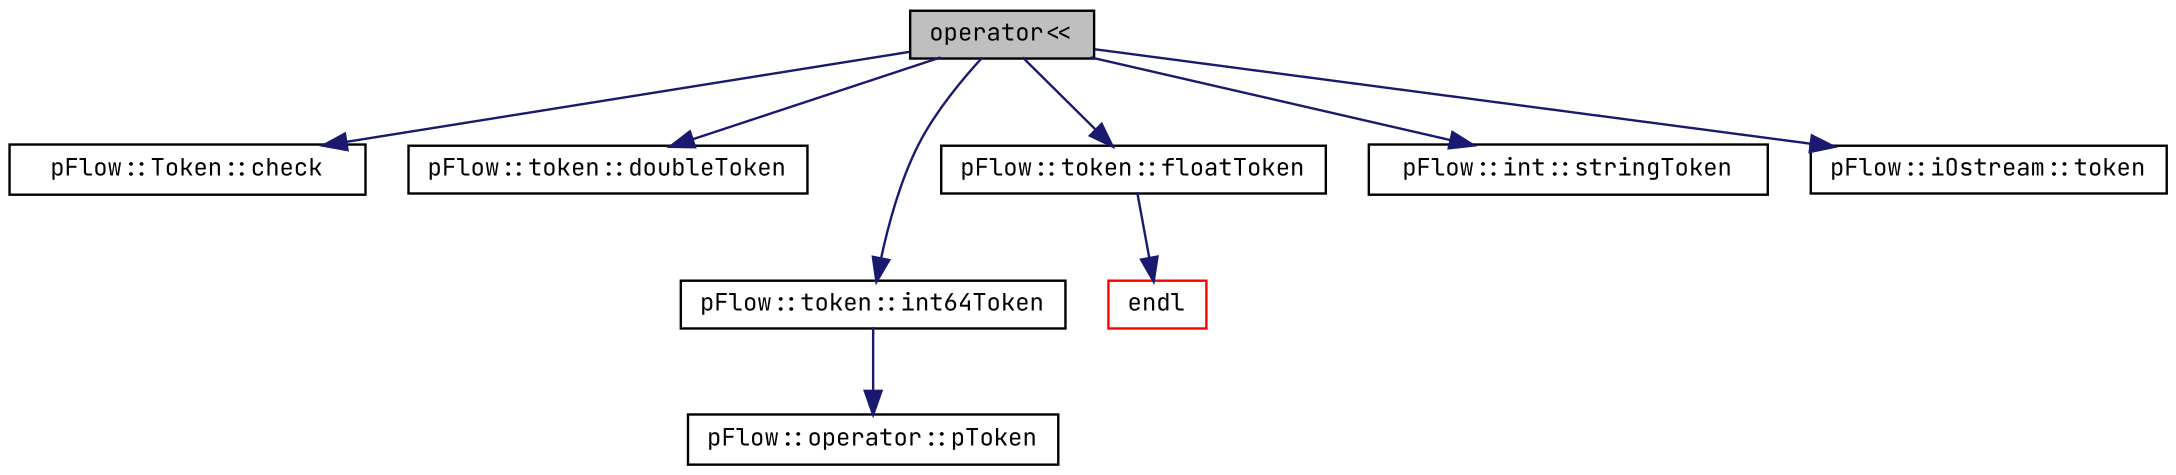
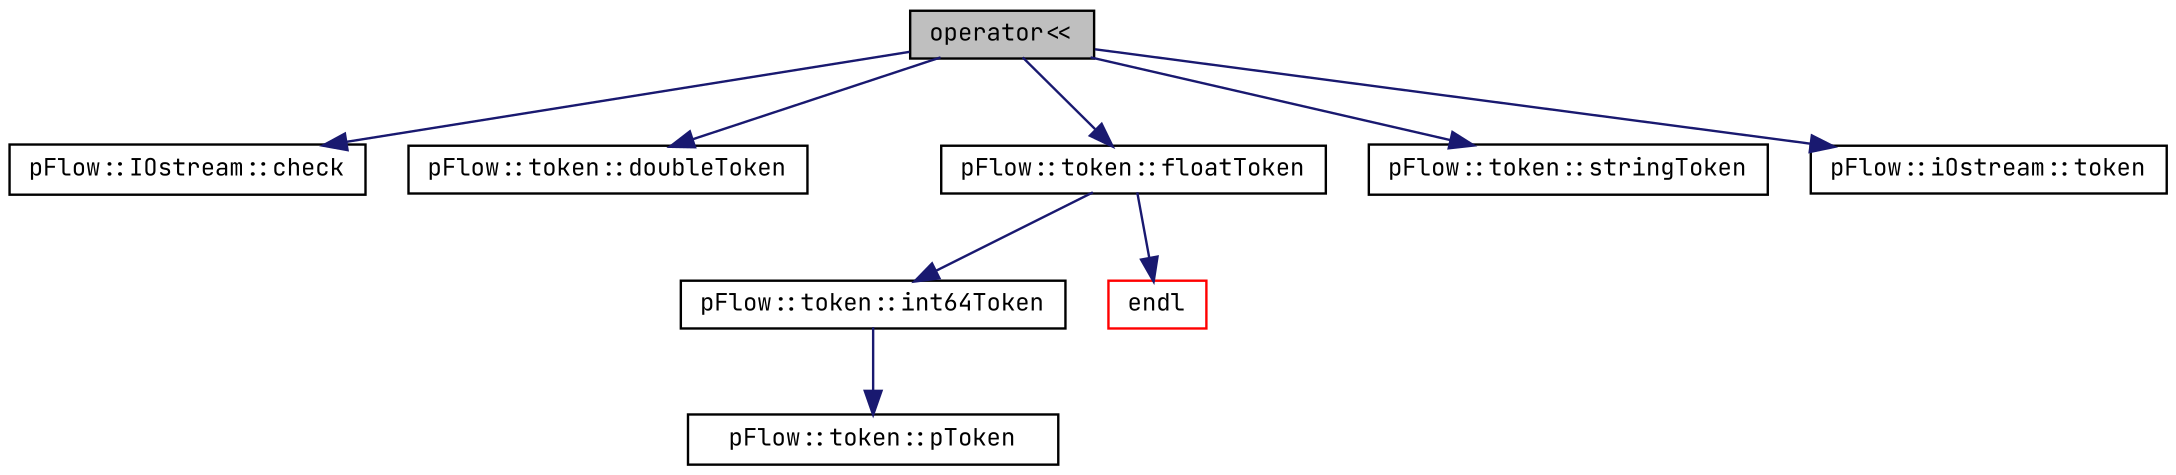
  digraph {
    fontname="JetBrains Mono"
    rankdir=TB
    node [color=black fillcolor=white fontname="JetBrains Mono" fontsize=10 shape=record style=filled]
    edge [color=midnightblue fontname="JetBrains Mono" fontsize=10 labelfontname=Helvetica labelfontsize=10 style=solid]
    n1 [fillcolor=grey75 fontcolor=black height=0.2 label="operator\<\<" width=0.4]
-   n2 [height=0.2 label="pFlow::Token::check" width=0.4]
+   n2 [height=0.2 label="pFlow::IOstream::check" width=0.4]
    n3 [height=0.2 label="pFlow::token::doubleToken" width=0.4]
    n4 [height=0.2 label="pFlow::token::floatToken" width=0.4]
    n5 [height=0.2 label="pFlow::token::int64Token" width=0.4]
-   n6 [height=0.2 label="pFlow::int::stringToken" width=0.4]
+   n6 [height=0.2 label="pFlow::token::stringToken" width=0.4]
    n7 [height=0.2 label="pFlow::iOstream::token" width=0.4]
    n8 [color=red height=0.2 label=endl width=0.4]
-   n9 [height=0.2 label="pFlow::operator::pToken" width=0.4]
+   n9 [height=0.2 label="pFlow::token::pToken" width=0.4]
    n1 -> n2
    n1 -> n3
    n1 -> n4
-   n1 -> n5
+   n4 -> n5
    n1 -> n6
    n1 -> n7
    n4 -> n8
    n5 -> n9
  }
